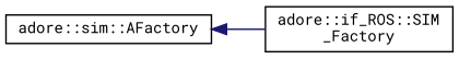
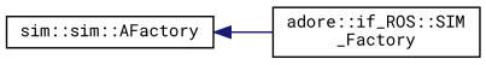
  digraph {
    rankdir=LR
    fontname="Roboto Mono"
    node [color=black fillcolor=white fontname="Roboto Mono" fontsize=10 shape=record style=filled]
-   n1 [height=0.2 label="adore::sim::AFactory" width=0.4]
+   n1 [height=0.2 label="sim::sim::AFactory" width=0.4]
    n2 [height=0.2 label="adore::if_ROS::SIM\l_Factory" width=0.4]
    n1 -> n2 [color=midnightblue dir=back fontname="Roboto Mono" fontsize=10 labelfontname=Helvetica labelfontsize=10 style=solid]
  }
